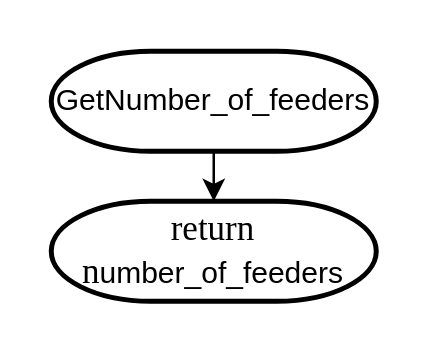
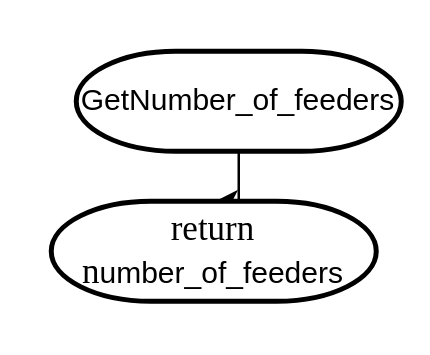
  <mxCell id="0" />
  <mxCell id="1" parent="0" />
  <mxCell id="2" value="" style="edgeStyle=orthogonalEdgeStyle;rounded=0;orthogonalLoop=1;jettySize=auto;html=1;" edge="1" parent="1" source="3"><mxGeometry relative="1" as="geometry"><mxPoint x="85" y="80" as="targetPoint" /></mxGeometry></mxCell>
- <mxCell id="3" value="GetNumber_of_feeders" style="strokeWidth=2;html=1;shape=mxgraph.flowchart.terminator;whiteSpace=wrap;" vertex="1" parent="1"><mxGeometry x="20" y="20" width="130" height="40" as="geometry" /></mxCell>
+ <mxCell id="3" value="GetNumber_of_feeders" style="strokeWidth=2;html=1;shape=mxgraph.flowchart.terminator;whiteSpace=wrap;" vertex="1" parent="1"><mxGeometry x="30" y="20" width="130" height="40" as="geometry" /></mxCell>
  <mxCell id="4" value="&lt;font face=&quot;Times New Roman&quot;&gt;&lt;span style=&quot;font-size: 14px&quot;&gt;return n&lt;/span&gt;&lt;/font&gt;umber_of_feeders&lt;font face=&quot;Times New Roman&quot;&gt;&lt;br&gt;&lt;/font&gt;" style="strokeWidth=2;html=1;shape=mxgraph.flowchart.terminator;whiteSpace=wrap;" vertex="1" parent="1"><mxGeometry x="20" y="80" width="130" height="40" as="geometry" /></mxCell>
